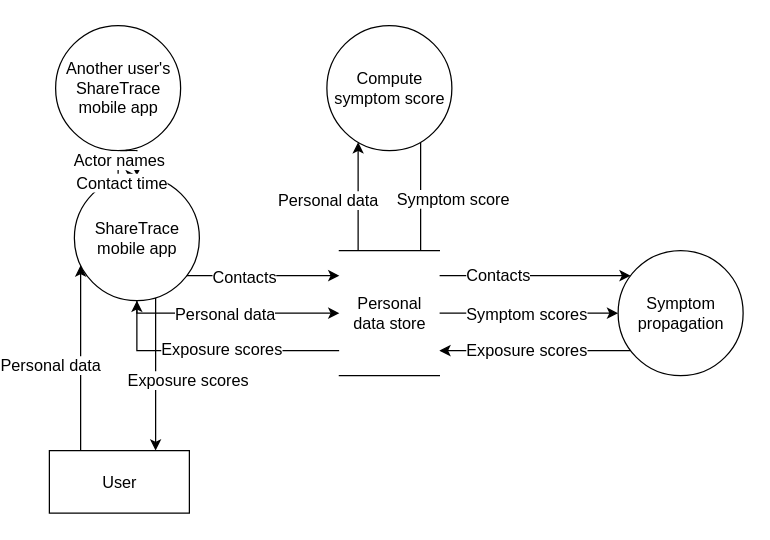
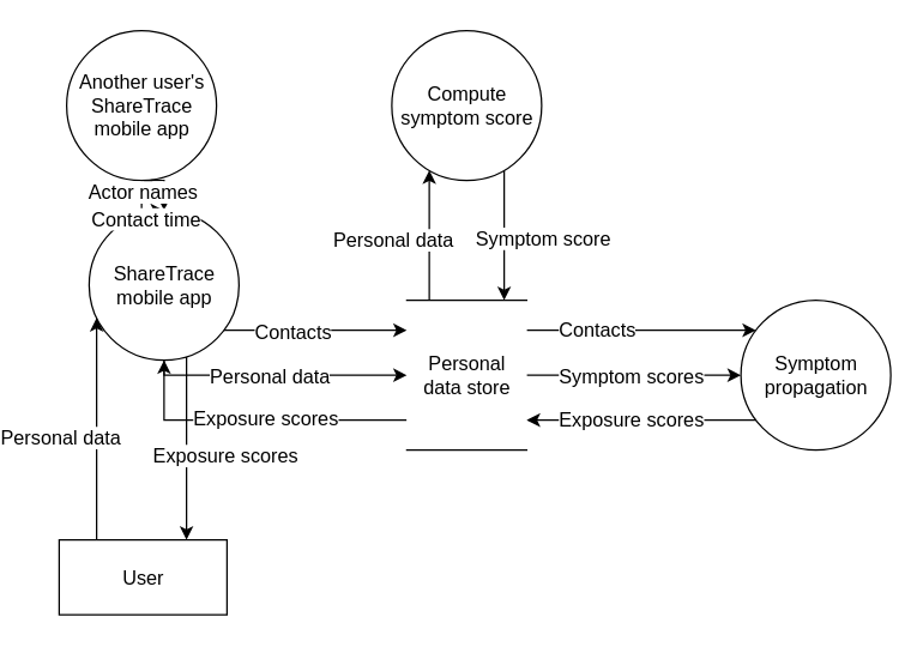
  <mxCell id="0" />
  <mxCell id="1" parent="0" />
- <mxCell id="2" style="edgeStyle=orthogonalEdgeStyle;rounded=0;orthogonalLoop=1;jettySize=auto;html=1;fontSize=13;endArrow=none;" parent="1" source="4" target="16" edge="1"><mxGeometry relative="1" as="geometry"><Array as="points"><mxPoint x="317" y="160" /><mxPoint x="317" y="160" /></Array></mxGeometry></mxCell>
+ <mxCell id="2" style="edgeStyle=orthogonalEdgeStyle;rounded=0;orthogonalLoop=1;jettySize=auto;html=1;fontSize=13;" parent="1" source="4" target="16" edge="1"><mxGeometry relative="1" as="geometry"><Array as="points"><mxPoint x="317" y="160" /><mxPoint x="317" y="160" /></Array></mxGeometry></mxCell>
  <mxCell id="3" value="Symptom score" style="edgeLabel;html=1;align=center;verticalAlign=middle;resizable=0;points=[];fontSize=13;" parent="2" vertex="1" connectable="0"><mxGeometry relative="1" as="geometry"><mxPoint x="25" y="2" as="offset" /></mxGeometry></mxCell>
  <mxCell id="4" value="Compute&lt;br style=&quot;font-size: 13px;&quot;&gt;symptom score" style="shape=ellipse;html=1;dashed=0;whitespace=wrap;perimeter=ellipsePerimeter;fontSize=13;" parent="1" vertex="1"><mxGeometry x="242" y="20" width="100" height="100" as="geometry" /></mxCell>
  <mxCell id="5" style="edgeStyle=orthogonalEdgeStyle;rounded=0;orthogonalLoop=1;jettySize=auto;html=1;fontSize=13;" parent="1" source="7" target="22" edge="1"><mxGeometry relative="1" as="geometry"><Array as="points"><mxPoint x="45" y="330" /><mxPoint x="45" y="330" /></Array></mxGeometry></mxCell>
  <mxCell id="6" value="Personal data" style="edgeLabel;html=1;align=center;verticalAlign=middle;resizable=0;points=[];fontSize=13;" parent="5" vertex="1" connectable="0"><mxGeometry relative="1" as="geometry"><mxPoint x="-25" y="5" as="offset" /></mxGeometry></mxCell>
  <mxCell id="7" value="User" style="html=1;dashed=0;whitespace=wrap;fontSize=13;" parent="1" vertex="1"><mxGeometry x="20" y="360" width="112" height="50" as="geometry" /></mxCell>
  <mxCell id="8" style="edgeStyle=orthogonalEdgeStyle;rounded=0;orthogonalLoop=1;jettySize=auto;html=1;fontSize=13;" parent="1" target="4" edge="1"><mxGeometry relative="1" as="geometry"><mxPoint x="267" y="200" as="sourcePoint" /><mxPoint x="267.02" y="125.726" as="targetPoint" /><Array as="points"><mxPoint x="267" y="160" /><mxPoint x="267" y="160" /></Array></mxGeometry></mxCell>
  <mxCell id="9" value="Personal data" style="edgeLabel;html=1;align=center;verticalAlign=middle;resizable=0;points=[];fontSize=13;" parent="8" vertex="1" connectable="0"><mxGeometry relative="1" as="geometry"><mxPoint x="-25" y="2" as="offset" /></mxGeometry></mxCell>
  <mxCell id="10" style="edgeStyle=orthogonalEdgeStyle;rounded=0;orthogonalLoop=1;jettySize=auto;html=1;fontSize=13;" parent="1" source="16" target="27" edge="1"><mxGeometry relative="1" as="geometry"><mxPoint x="445" y="225.04" as="targetPoint" /><Array as="points"><mxPoint x="422" y="220" /><mxPoint x="422" y="220" /></Array></mxGeometry></mxCell>
  <mxCell id="11" value="Contacts" style="edgeLabel;html=1;align=left;verticalAlign=middle;resizable=0;points=[];fontSize=13;" parent="10" vertex="1" connectable="0"><mxGeometry relative="1" as="geometry"><mxPoint x="-57" y="-1" as="offset" /></mxGeometry></mxCell>
  <mxCell id="12" value="" style="edgeStyle=orthogonalEdgeStyle;rounded=0;orthogonalLoop=1;jettySize=auto;html=1;fontSize=13;" parent="1" source="16" target="22" edge="1"><mxGeometry relative="1" as="geometry"><Array as="points"><mxPoint x="145" y="280" /><mxPoint x="145" y="280" /></Array><mxPoint as="offset" /></mxGeometry></mxCell>
  <mxCell id="13" value="Exposure scores" style="edgeLabel;html=1;align=left;verticalAlign=middle;resizable=0;points=[];fontSize=13;" parent="12" vertex="1" connectable="0"><mxGeometry x="0.061" y="-2" relative="1" as="geometry"><mxPoint x="-37" as="offset" /></mxGeometry></mxCell>
  <mxCell id="14" style="edgeStyle=orthogonalEdgeStyle;rounded=0;orthogonalLoop=1;jettySize=auto;html=1;exitX=1;exitY=0.5;exitDx=0;exitDy=0;fontSize=13;startArrow=none;startFill=0;" parent="1" source="16" target="27" edge="1"><mxGeometry relative="1" as="geometry" /></mxCell>
  <mxCell id="15" value="Symptom scores" style="edgeLabel;html=1;align=left;verticalAlign=middle;resizable=0;points=[];fontSize=13;" parent="14" vertex="1" connectable="0"><mxGeometry x="0.061" relative="1" as="geometry"><mxPoint x="-56" as="offset" /></mxGeometry></mxCell>
  <mxCell id="16" value="Personal&lt;br style=&quot;font-size: 13px;&quot;&gt;data store" style="html=1;dashed=0;whitespace=wrap;shape=partialRectangle;right=0;left=0;fontSize=13;" parent="1" vertex="1"><mxGeometry x="252" y="200" width="80" height="100" as="geometry" /></mxCell>
  <mxCell id="17" style="edgeStyle=orthogonalEdgeStyle;rounded=0;orthogonalLoop=1;jettySize=auto;html=1;fontSize=13;" parent="1" source="22" target="16" edge="1"><mxGeometry relative="1" as="geometry"><Array as="points"><mxPoint x="145" y="250" /><mxPoint x="145" y="250" /></Array></mxGeometry></mxCell>
  <mxCell id="18" value="Personal data" style="edgeLabel;html=1;align=left;verticalAlign=middle;resizable=0;points=[];fontSize=13;" parent="17" vertex="1" connectable="0"><mxGeometry relative="1" as="geometry"><mxPoint x="-47" as="offset" /></mxGeometry></mxCell>
  <mxCell id="19" value="" style="edgeStyle=orthogonalEdgeStyle;rounded=0;orthogonalLoop=1;jettySize=auto;html=1;fontSize=13;" parent="1" source="22" target="7" edge="1"><mxGeometry y="60" relative="1" as="geometry"><Array as="points"><mxPoint x="105" y="320" /><mxPoint x="105" y="320" /></Array><mxPoint as="offset" /></mxGeometry></mxCell>
  <mxCell id="20" value="Exposure scores" style="edgeLabel;html=1;align=center;verticalAlign=middle;resizable=0;points=[];fontSize=13;" parent="19" vertex="1" connectable="0"><mxGeometry relative="1" as="geometry"><mxPoint x="25" y="5" as="offset" /></mxGeometry></mxCell>
  <mxCell id="21" value="" style="edgeStyle=orthogonalEdgeStyle;rounded=0;orthogonalLoop=1;jettySize=auto;html=1;fontSize=13;startArrow=classic;startFill=1;" parent="1" source="22" target="28" edge="1"><mxGeometry relative="1" as="geometry" /></mxCell>
  <mxCell id="22" value="ShareTrace&lt;br style=&quot;font-size: 13px;&quot;&gt;mobile app" style="shape=ellipse;html=1;dashed=0;whitespace=wrap;perimeter=ellipsePerimeter;fontSize=13;" parent="1" vertex="1"><mxGeometry x="40" y="140" width="100" height="100" as="geometry" /></mxCell>
  <mxCell id="23" style="edgeStyle=orthogonalEdgeStyle;rounded=0;orthogonalLoop=1;jettySize=auto;html=1;fontSize=13;" parent="1" source="22" target="16" edge="1"><mxGeometry relative="1" as="geometry"><mxPoint x="210" y="235" as="sourcePoint" /><mxPoint x="280" y="225" as="targetPoint" /><Array as="points"><mxPoint x="145" y="220" /><mxPoint x="145" y="220" /></Array></mxGeometry></mxCell>
  <mxCell id="24" value="Contacts" style="edgeLabel;html=1;align=left;verticalAlign=middle;resizable=0;points=[];fontSize=13;" parent="23" vertex="1" connectable="0"><mxGeometry relative="1" as="geometry"><mxPoint x="-42" as="offset" /></mxGeometry></mxCell>
  <mxCell id="25" style="edgeStyle=orthogonalEdgeStyle;rounded=0;orthogonalLoop=1;jettySize=auto;html=1;fontSize=13;" parent="1" source="27" target="16" edge="1"><mxGeometry relative="1" as="geometry"><mxPoint x="455.251" y="249.749" as="sourcePoint" /><Array as="points"><mxPoint x="412" y="280" /><mxPoint x="412" y="280" /></Array></mxGeometry></mxCell>
  <mxCell id="26" value="Exposure scores" style="edgeLabel;html=1;align=left;verticalAlign=middle;resizable=0;points=[];fontSize=13;" parent="25" vertex="1" connectable="0"><mxGeometry relative="1" as="geometry"><mxPoint x="-56" y="-1" as="offset" /></mxGeometry></mxCell>
  <mxCell id="27" value="Symptom &lt;br&gt;propagation" style="shape=ellipse;html=1;dashed=0;whitespace=wrap;perimeter=ellipsePerimeter;fontSize=13;" parent="1" vertex="1"><mxGeometry x="475" y="200" width="100" height="100" as="geometry" /></mxCell>
  <mxCell id="28" value="Another user's&lt;br style=&quot;font-size: 13px;&quot;&gt;ShareTrace &lt;br&gt;mobile app" style="shape=ellipse;html=1;dashed=0;whitespace=wrap;perimeter=ellipsePerimeter;fontSize=13;" parent="1" vertex="1"><mxGeometry x="25" y="20" width="100" height="100" as="geometry" /></mxCell>
  <mxCell id="29" style="edgeStyle=orthogonalEdgeStyle;rounded=0;orthogonalLoop=1;jettySize=auto;html=1;fontSize=13;entryX=0.5;entryY=1;entryDx=0;entryDy=0;exitX=0.5;exitY=0;exitDx=0;exitDy=0;startArrow=classic;startFill=1;" parent="1" source="22" target="28" edge="1"><mxGeometry relative="1" as="geometry"><mxPoint x="95" y="170" as="sourcePoint" /><mxPoint x="256" y="170" as="targetPoint" /><Array as="points" /></mxGeometry></mxCell>
  <mxCell id="30" value="Actor names" style="edgeLabel;html=1;align=center;verticalAlign=middle;resizable=0;points=[];fontSize=13;" parent="29" vertex="1" connectable="0"><mxGeometry relative="1" as="geometry"><mxPoint y="-10" as="offset" /></mxGeometry></mxCell>
  <mxCell id="31" value="Contact time" style="edgeLabel;html=1;align=center;verticalAlign=middle;resizable=0;points=[];fontSize=13;" parent="29" vertex="1" connectable="0"><mxGeometry x="-0.257" relative="1" as="geometry"><mxPoint y="5" as="offset" /></mxGeometry></mxCell>
